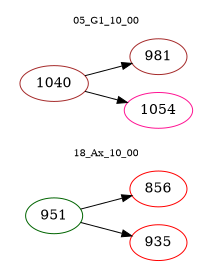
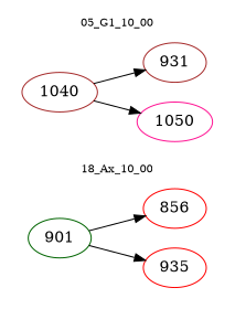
  digraph {
    rankdir=LR
    node [color=red]
    edge [color=black]
-   n1 [color=darkgreen label=951]
+   n1 [color=darkgreen label=901]
    n2 [label=935]
    n3 [label=856]
    n4 [color=brown label=1040]
-   n5 [color=deeppink label=1054]
-   n6 [color=brown label=981]
+   n5 [color=deeppink label=1050]
+   n6 [color=brown label=931]
    subgraph cluster_1 {
      color=white
      fontsize=10
      label="18_Ax_10_00"
      n1
      n2
      n3
    }
    subgraph cluster_2 {
      color=white
      fontsize=10
      label="05_G1_10_00"
      n4
      n5
      n6
    }
    n1 -> n2
    n1 -> n3
    n4 -> n5
    n4 -> n6
  }
